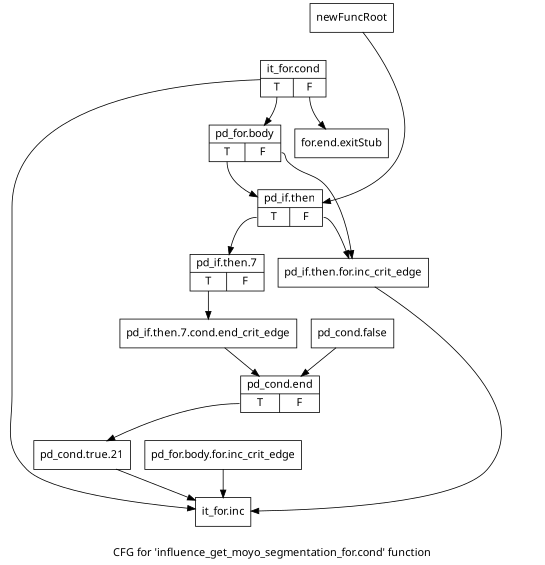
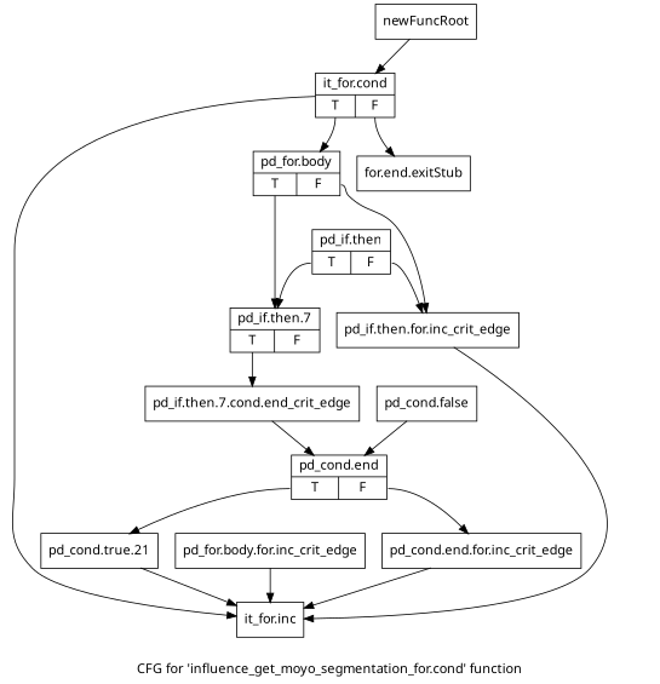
  digraph {
    fontname="Noto Sans"
    label="CFG for 'influence_get_moyo_segmentation_for.cond' function"
    node [fontname="Noto Sans" shape=record]
    edge [fontname="Noto Sans"]
    n1 [label="{newFuncRoot}"]
    n2 [label="{it_for.cond|{<s0>T|<s1>F}}"]
    n3 [label="{for.end.exitStub}"]
    n4 [label="{pd_for.body|{<s0>T|<s1>F}}"]
    n5 [label="{it_for.inc}"]
    n6 [label="{pd_if.then|{<s0>T|<s1>F}}"]
    n7 [label="{pd_if.then.for.inc_crit_edge}"]
    n8 [label="{pd_if.then.7|{<s0>T|<s1>F}}"]
    n9 [label="{pd_for.body.for.inc_crit_edge}"]
    n10 [label="{pd_if.then.7.cond.end_crit_edge}"]
    n11 [label="{pd_cond.end|{<s0>T|<s1>F}}"]
    n12 [label="{pd_cond.false}"]
    n13 [label="{pd_cond.true.21}"]
-   n1 -> n6
+   n14 [label="{pd_cond.end.for.inc_crit_edge}"]
+   n1 -> n2
    n2 -> n3 [tailport=s1]
    n2 -> n4 [tailport=s0]
    n2 -> n5
-   n4 -> n6 [tailport=s0]
+   n4 -> n8 [tailport=s0]
    n4 -> n7 [tailport=s1]
    n6 -> n7 [tailport=s1]
    n6 -> n8 [tailport=s0]
    n7 -> n5
    n8 -> n10 [tailport=s0]
    n9 -> n5
    n10 -> n11
    n11 -> n13 [tailport=s0]
+   n11 -> n14 [tailport=s1]
    n12 -> n11
    n13 -> n5
+   n14 -> n5
  }
